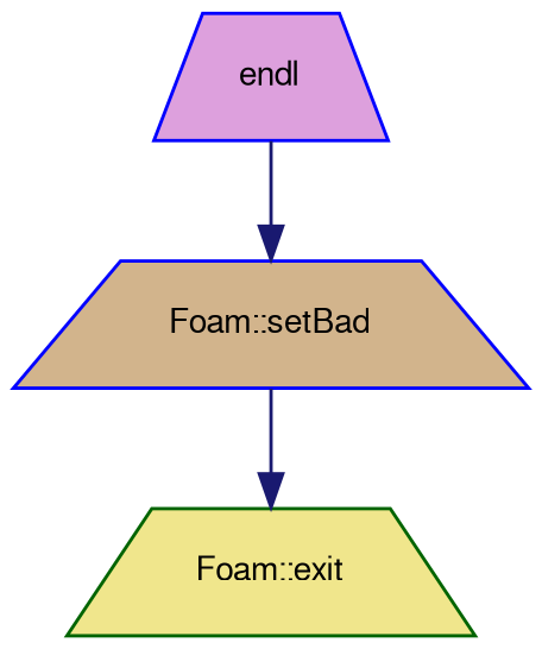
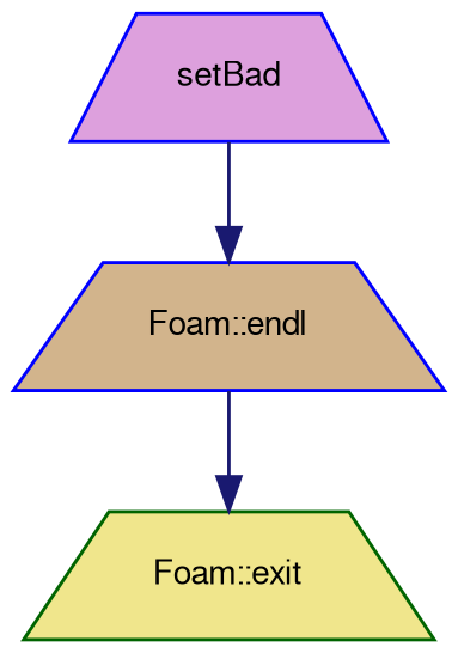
  digraph {
    rankdir=TB
    node [color=blue fontname=FreeSans fontsize=10 shape=trapezium style=filled]
    edge [color=midnightblue fontname=FreeSans fontsize=10 labelfontname=FreeSans labelfontsize=10 style=solid]
-   n1 [fillcolor=plum fontcolor=black height=0.2 label=endl width=0.4]
-   n2 [fillcolor=tan height=0.2 label="Foam::setBad" width=0.4]
+   n1 [fillcolor=plum fontcolor=black height=0.2 label=setBad width=0.4]
+   n2 [fillcolor=tan height=0.2 label="Foam::endl" width=0.4]
    n3 [color=darkgreen fillcolor=khaki height=0.2 label="Foam::exit" width=0.4]
    n1 -> n2
    n2 -> n3
  }
